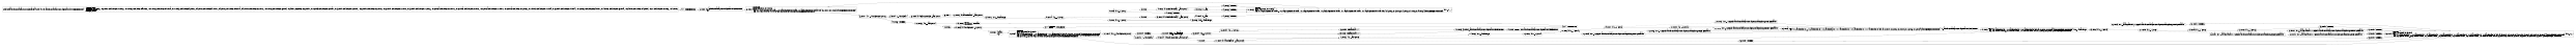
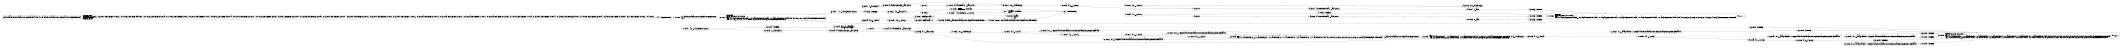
  digraph {
    rankdir=LR
    node [shape=record]
    n1 [label="{79\:\ ?|MTH_ENTER_BLOCK\l}"]
    n2 [label="{81\:\ 0x0000|r0 = androidx.constraintlayout.core.widgets.Barrier.USE_RESOLUTION\lr1 = 0\l}"]
    n3 [label="{82\:\ 0x0002|LOOP_START\lLOOP:0: B:82:0x0002\-\>B:101:0x0033\lPHI: r0 r1 \l  PHI: (r0v1 'hasAllWidgetsResolved' boolean) = (r0v0 'hasAllWidgetsResolved' boolean), (r0v4 'hasAllWidgetsResolved' boolean) binds: [B:81:0x0000, B:101:0x0033] A[DONT_GENERATE, DONT_INLINE]\l  PHI: (r1v1 'i' int) = (r1v0 'i' int), (r1v19 'i' int) binds: [B:81:0x0000, B:101:0x0033] A[DONT_GENERATE, DONT_INLINE]\l}"]
    n4 [label="{83\:\ 0x0007|if (r1 \>= r9.mWidgetsCount) goto L26\l}"]
    n5 [label="{84\:\ 0x0009|r2 = r9.mWidgets[r1]\l}"]
    n6 [label="{144\:\ 0x0036|SYNTHETIC\l}"]
    n7 [label="{85\:\ 0x000f|if (r9.mAllowsGoneWidget != false) goto L10\l}"]
    n8 [label="{102\:\ 0x0036|if (r0 == false) goto L74\l}"]
    n9 [label="{86\:\ 0x0011}"]
    n10 [label="{89\:\ 0x0018|int r6 = r9.mBarrierType\l}"]
    n11 [label="{87\:\ 0x0015|if (r2.allowedInBarrier() != false) goto L10\l}"]
    n12 [label="{90\:\ 0x001a|if (r6 == 0) goto L22\l}"]
    n13 [label="{101\:\ 0x0033|LOOP_END\lLOOP:0: B:82:0x0002\-\>B:101:0x0033\lPHI: r0 \l  PHI: (r0v4 'hasAllWidgetsResolved' boolean) = (r0v2 'hasAllWidgetsResolved' boolean), (r0v1 'hasAllWidgetsResolved' boolean), (r0v3 'hasAllWidgetsResolved' boolean), (r0v1 'hasAllWidgetsResolved' boolean), (r0v1 'hasAllWidgetsResolved' boolean) binds: [B:146:0x0033, B:148:0x0033, B:145:0x0033, B:147:0x0033, B:149:0x0033] A[DONT_GENERATE, DONT_INLINE]\l|int r1 = r1 + 1\l}"]
    n14 [label="{91\:\ 0x001c|if (r6 != 1) goto L13\l}"]
    n15 [label="{92\:\ 0x001e}"]
    n16 [label="{95\:\ 0x0026|int r5 = r9.mBarrierType\l}"]
    n17 [label="{93\:\ 0x0022|if (r2.isResolvedHorizontally() != false) goto L13\l}"]
    n18 [label="{97\:\ 0x002a|if (r5 != 3) goto L16\l}"]
    n19 [label="{98\:\ 0x002c}"]
    n20 [label="{147\:\ 0x0033|SYNTHETIC\l}"]
    n21 [label="{99\:\ 0x0030|if (r2.isResolvedVertically() != false) goto L21\l}"]
    n22 [label="{100\:\ 0x0032|r0 = false\l}"]
    n23 [label="{148\:\ 0x0033|SYNTHETIC\l}"]
    n24 [label="{145\:\ 0x0033|SYNTHETIC\l}"]
    n25 [label="{94\:\ 0x0024|r0 = false\l}"]
    n26 [label="{146\:\ 0x0033|SYNTHETIC\l}"]
    n27 [label="{103\:\ 0x0038}"]
    n28 [label="{142\:\ 0x00e8|RETURN\lORIG_RETURN\l|return false\l}"]
    n29 [label="{104\:\ 0x003a|if (r9.mWidgetsCount \<= 0) goto L73\l}"]
    n30 [label="{80\:\ ?|MTH_EXIT_BLOCK\l}"]
    n31 [label="{105\:\ 0x003c|r1 = 0\lr2 = false\lr6 = 0\l}"]
-   n32 [label="{157\:\ ?|SYNTHETIC\lRETURN\l|return getAnchor\l}"]
-   n33 [label="{106\:\ 0x003f|LOOP_START\lLOOP:1: B:106:0x003f\-\>B:133:0x00d0\lPHI: r1 r2 r6 \l  PHI: (r1v6 'barrierPosition' int) = (r1v5 'barrierPosition' int), (r1v18 'barrierPosition' int) binds: [B:105:0x003c, B:133:0x00d0] A[DONT_GENERATE, DONT_INLINE]\l  PHI: (r2v2 'initialized' boolean) = (r2v1 'initialized' boolean), (r2v5 'initialized' boolean) binds: [B:105:0x003c, B:133:0x00d0] A[DONT_GENERATE, DONT_INLINE]\l  PHI: (r6v1 'i' int) = (r6v0 'i' int), (r6v2 'i' int) binds: [B:105:0x003c, B:133:0x00d0] A[DONT_GENERATE, DONT_INLINE]\l}"]
+   n32 [label="{157\:\ ?|SYNTHETIC\lRETURN\l|return false\l}"]
    n34 [label="{107\:\ 0x0041|if (r6 \>= r9.mWidgetsCount) goto L64\l}"]
    n35 [label="{108\:\ 0x0043|r7 = r9.mWidgets[r6]\l}"]
    n36 [label="{150\:\ 0x00d4|SYNTHETIC\l}"]
    n37 [label="{109\:\ 0x0049|if (r9.mAllowsGoneWidget != false) goto L39\l}"]
    n38 [label="{134\:\ 0x00d4|int r1 = r1 + r9.mMargin\lint r3 = r9.mBarrierType\l}"]
    n39 [label="{110\:\ 0x004b}"]
    n40 [label="{113\:\ 0x0053|if (r2 != false) goto L50\l}"]
    n41 [label="{111\:\ 0x004f|if (r7.allowedInBarrier() != false) goto L39\l}"]
    n42 [label="{114\:\ 0x0055|int r8 = r9.mBarrierType\l}"]
    n43 [label="{124\:\ 0x008b|PHI: r1 r2 \l  PHI: (r1v8 'barrierPosition' int) = (r1v6 'barrierPosition' int), (r1v16 'barrierPosition' int) binds: [B:113:0x0053, B:123:0x008a] A[DONT_GENERATE, DONT_INLINE]\l  PHI: (r2v3 'initialized' boolean) = (r2v2 'initialized' boolean), (r2v4 'initialized' boolean) binds: [B:113:0x0053, B:123:0x008a] A[DONT_GENERATE, DONT_INLINE]\l|int r8 = r9.mBarrierType\l}"]
    n44 [label="{156\:\ 0x00d0|SYNTHETIC\l}"]
    n45 [label="{133\:\ 0x00d0|LOOP_END\lLOOP:1: B:106:0x003f\-\>B:133:0x00d0\lPHI: r1 r2 \l  PHI: (r1v18 'barrierPosition' int) = (r1v8 'barrierPosition' int), (r1v9 'barrierPosition' int), (r1v10 'barrierPosition' int), (r1v11 'barrierPosition' int), (r1v12 'barrierPosition' int), (r1v6 'barrierPosition' int) binds: [B:155:0x00d0, B:151:0x00d0, B:154:0x00d0, B:153:0x00d0, B:152:0x00d0, B:156:0x00d0] A[DONT_GENERATE, DONT_INLINE]\l  PHI: (r2v5 'initialized' boolean) = (r2v3 'initialized' boolean), (r2v3 'initialized' boolean), (r2v3 'initialized' boolean), (r2v3 'initialized' boolean), (r2v3 'initialized' boolean), (r2v2 'initialized' boolean) binds: [B:155:0x00d0, B:151:0x00d0, B:154:0x00d0, B:153:0x00d0, B:152:0x00d0, B:156:0x00d0] A[DONT_GENERATE, DONT_INLINE]\l|int r6 = r6 + 1\l}"]
    n46 [label="{115\:\ 0x0057|if (r8 != 0) goto L44\l}"]
    n47 [label="{125\:\ 0x008d|if (r8 != 0) goto L54\l}"]
    n48 [label="{116\:\ 0x0059|int r1 = r7.getAnchor(androidx.constraintlayout.core.widgets.ConstraintAnchor.Type.LEFT).getFinalValue()\l}"]
    n49 [label="{117\:\ 0x0064|if (r8 != 1) goto L46\l}"]
    n50 [label="{123\:\ 0x008a|PHI: r1 \l  PHI: (r1v16 'barrierPosition' int) = (r1v6 'barrierPosition' int), (r1v13 'barrierPosition' int), (r1v14 'barrierPosition' int), (r1v15 'barrierPosition' int), (r1v17 'barrierPosition' int) binds: [B:121:0x007e, B:122:0x0080, B:120:0x0073, B:118:0x0066, B:116:0x0059] A[DONT_GENERATE, DONT_INLINE]\l|r2 = androidx.constraintlayout.core.widgets.Barrier.USE_RESOLUTION\l}"]
    n51 [label="{118\:\ 0x0066|int r1 = r7.getAnchor(androidx.constraintlayout.core.widgets.ConstraintAnchor.Type.RIGHT).getFinalValue()\l}"]
    n52 [label="{119\:\ 0x0071|if (r8 != 2) goto L48\l}"]
    n53 [label="{120\:\ 0x0073|int r1 = r7.getAnchor(androidx.constraintlayout.core.widgets.ConstraintAnchor.Type.TOP).getFinalValue()\l}"]
    n54 [label="{121\:\ 0x007e|if (r8 != 3) goto L43\l}"]
-   n55 [label="{122\:\ 0x0080|int r1 = r7.getAnchor(androidx.constraintlayout.core.widgets.ConstraintAnchor.Type.BOTTOM).getFinalValue()\l}"]
    n56 [label="{126\:\ 0x008f|int r1 = java.lang.Math.min(r1, r7.getAnchor(androidx.constraintlayout.core.widgets.ConstraintAnchor.Type.LEFT).getFinalValue())\l}"]
    n57 [label="{127\:\ 0x009e|if (r8 != 1) goto L57\l}"]
    n58 [label="{152\:\ 0x00d0|SYNTHETIC\l}"]
    n59 [label="{128\:\ 0x00a0|int r1 = java.lang.Math.max(r1, r7.getAnchor(androidx.constraintlayout.core.widgets.ConstraintAnchor.Type.RIGHT).getFinalValue())\l}"]
    n60 [label="{129\:\ 0x00af|if (r8 != 2) goto L60\l}"]
    n61 [label="{153\:\ 0x00d0|SYNTHETIC\l}"]
    n62 [label="{130\:\ 0x00b1|int r1 = java.lang.Math.min(r1, r7.getAnchor(androidx.constraintlayout.core.widgets.ConstraintAnchor.Type.TOP).getFinalValue())\l}"]
    n63 [label="{131\:\ 0x00c0|if (r8 != 3) goto L63\l}"]
    n64 [label="{154\:\ 0x00d0|SYNTHETIC\l}"]
    n65 [label="{132\:\ 0x00c2|int r1 = java.lang.Math.max(r1, r7.getAnchor(androidx.constraintlayout.core.widgets.ConstraintAnchor.Type.BOTTOM).getFinalValue())\l}"]
    n66 [label="{155\:\ 0x00d0|SYNTHETIC\l}"]
    n67 [label="{151\:\ 0x00d0|SYNTHETIC\l}"]
    n68 [label="{135\:\ 0x00d9|if (r3 == 0) goto L72\l}"]
    n69 [label="{136\:\ 0x00db|if (r3 != 1) goto L68\l}"]
    n70 [label="{139\:\ 0x00e2|setFinalHorizontal(r1, r1)\l}"]
    n71 [label="{138\:\ 0x00de|setFinalVertical(r1, r1)\l}"]
    n72 [label="{140\:\ 0x00e5|r9.resolved = androidx.constraintlayout.core.widgets.Barrier.USE_RESOLUTION\l}"]
    n73 [label="{141\:\ 0x00e7|RETURN\l|return androidx.constraintlayout.core.widgets.Barrier.USE_RESOLUTION\l}"]
    n74 [label="{public boolean androidx.constraintlayout.core.widgets.Barrier.allSolved((r9v0 'this' androidx.constraintlayout.core.widgets.Barrier A[IMMUTABLE_TYPE, THIS]))  | USE_LINES_HINTS\lBACK_EDGE: B:101:0x0033 \-\> B:82:0x0002, CROSS_EDGE: B:100:0x0032 \-\> B:101:0x0033, CROSS_EDGE: B:99:0x0030 \-\> B:101:0x0033, CROSS_EDGE: B:97:0x002a \-\> B:101:0x0033, CROSS_EDGE: B:96:0x0028 \-\> B:98:0x002c, CROSS_EDGE: B:91:0x001c \-\> B:95:0x0026, CROSS_EDGE: B:90:0x001a \-\> B:92:0x001e, CROSS_EDGE: B:87:0x0015 \-\> B:101:0x0033, CROSS_EDGE: B:85:0x000f \-\> B:89:0x0018, BACK_EDGE: B:133:0x00d0 \-\> B:106:0x003f, CROSS_EDGE: B:128:0x00a0 \-\> B:133:0x00d0, CROSS_EDGE: B:130:0x00b1 \-\> B:133:0x00d0, CROSS_EDGE: B:132:0x00c2 \-\> B:133:0x00d0, CROSS_EDGE: B:131:0x00c0 \-\> B:133:0x00d0, CROSS_EDGE: B:118:0x0066 \-\> B:123:0x008a, CROSS_EDGE: B:120:0x0073 \-\> B:123:0x008a, CROSS_EDGE: B:122:0x0080 \-\> B:123:0x008a, CROSS_EDGE: B:121:0x007e \-\> B:123:0x008a, CROSS_EDGE: B:113:0x0053 \-\> B:124:0x008b, CROSS_EDGE: B:111:0x004f \-\> B:133:0x00d0, CROSS_EDGE: B:109:0x0049 \-\> B:113:0x0053, CROSS_EDGE: B:139:0x00e2 \-\> B:140:0x00e5, CROSS_EDGE: B:135:0x00d9 \-\> B:139:0x00e2, CROSS_EDGE: B:143:0x00e9 \-\> B:80:?, CROSS_EDGE: B:102:0x0036 \-\> B:142:0x00e8\lINLINE_NOT_NEEDED\lTYPE_VARS: EMPTY\l}"]
    n1 -> n2
    n2 -> n3
    n3 -> n4
    n4 -> n5 [style=dashed]
    n4 -> n6
    n5 -> n7
    n6 -> n8
    n7 -> n9 [style=dashed]
    n7 -> n10
    n8 -> n27 [style=dashed]
    n8 -> n28
    n9 -> n11
    n10 -> n12
    n11 -> n10
    n12 -> n14 [style=dashed]
    n12 -> n15
    n13 -> n3
    n14 -> n15 [style=dashed]
    n14 -> n16
    n15 -> n17
    n17 -> n16 [style=dashed]
    n17 -> n25 [style=dashed]
    n18 -> n19 [style=dashed]
    n18 -> n20
    n19 -> n21
    n20 -> n13
    n21 -> n22 [style=dashed]
    n21 -> n23
    n22 -> n24
    n23 -> n13
    n24 -> n13
    n25 -> n26
    n26 -> n13
    n27 -> n29
    n28 -> n30
    n29 -> n31 [style=dashed]
    n29 -> n32
-   n31 -> n33
    n32 -> n30
-   n33 -> n34
    n34 -> n35 [style=dashed]
    n34 -> n36
    n35 -> n37
    n36 -> n38
    n37 -> n39 [style=dashed]
    n37 -> n40
    n38 -> n68
    n39 -> n41
    n40 -> n42 [style=dashed]
    n40 -> n43
    n41 -> n40
    n41 -> n44 [style=dashed]
    n42 -> n46
    n43 -> n47
    n44 -> n45
-   n45 -> n33
    n46 -> n48 [style=dashed]
    n46 -> n49
    n47 -> n56 [style=dashed]
    n47 -> n57
    n48 -> n50
    n49 -> n51 [style=dashed]
    n49 -> n52
    n50 -> n43
    n51 -> n50
    n52 -> n53 [style=dashed]
    n52 -> n54
    n53 -> n50
    n54 -> n50
-   n54 -> n55 [style=dashed]
-   n55 -> n50
    n56 -> n58
    n57 -> n59 [style=dashed]
    n57 -> n60
    n58 -> n45
    n59 -> n61
    n59 -> n62 [style=dashed]
    n60 -> n63
    n61 -> n45
    n62 -> n64
    n63 -> n65 [style=dashed]
    n63 -> n66
    n64 -> n45
    n65 -> n67
    n66 -> n45
    n67 -> n45
    n68 -> n69 [style=dashed]
    n68 -> n70
    n69 -> n70 [style=dashed]
    n69 -> n71
    n70 -> n72
    n71 -> n72
    n72 -> n73
    n73 -> n30
    n74 -> n1
  }
